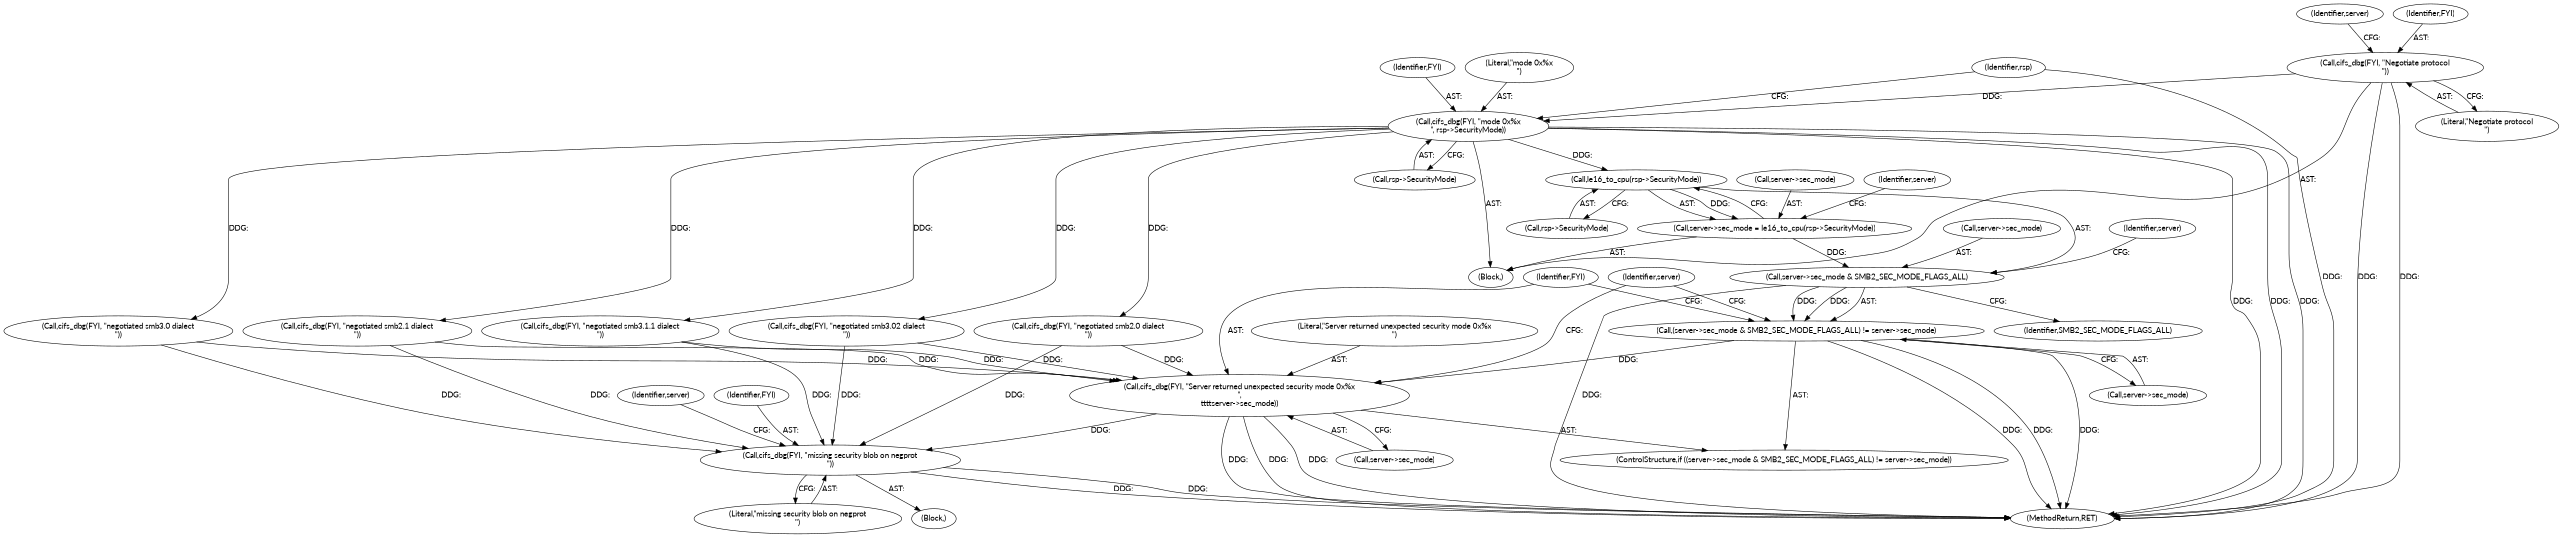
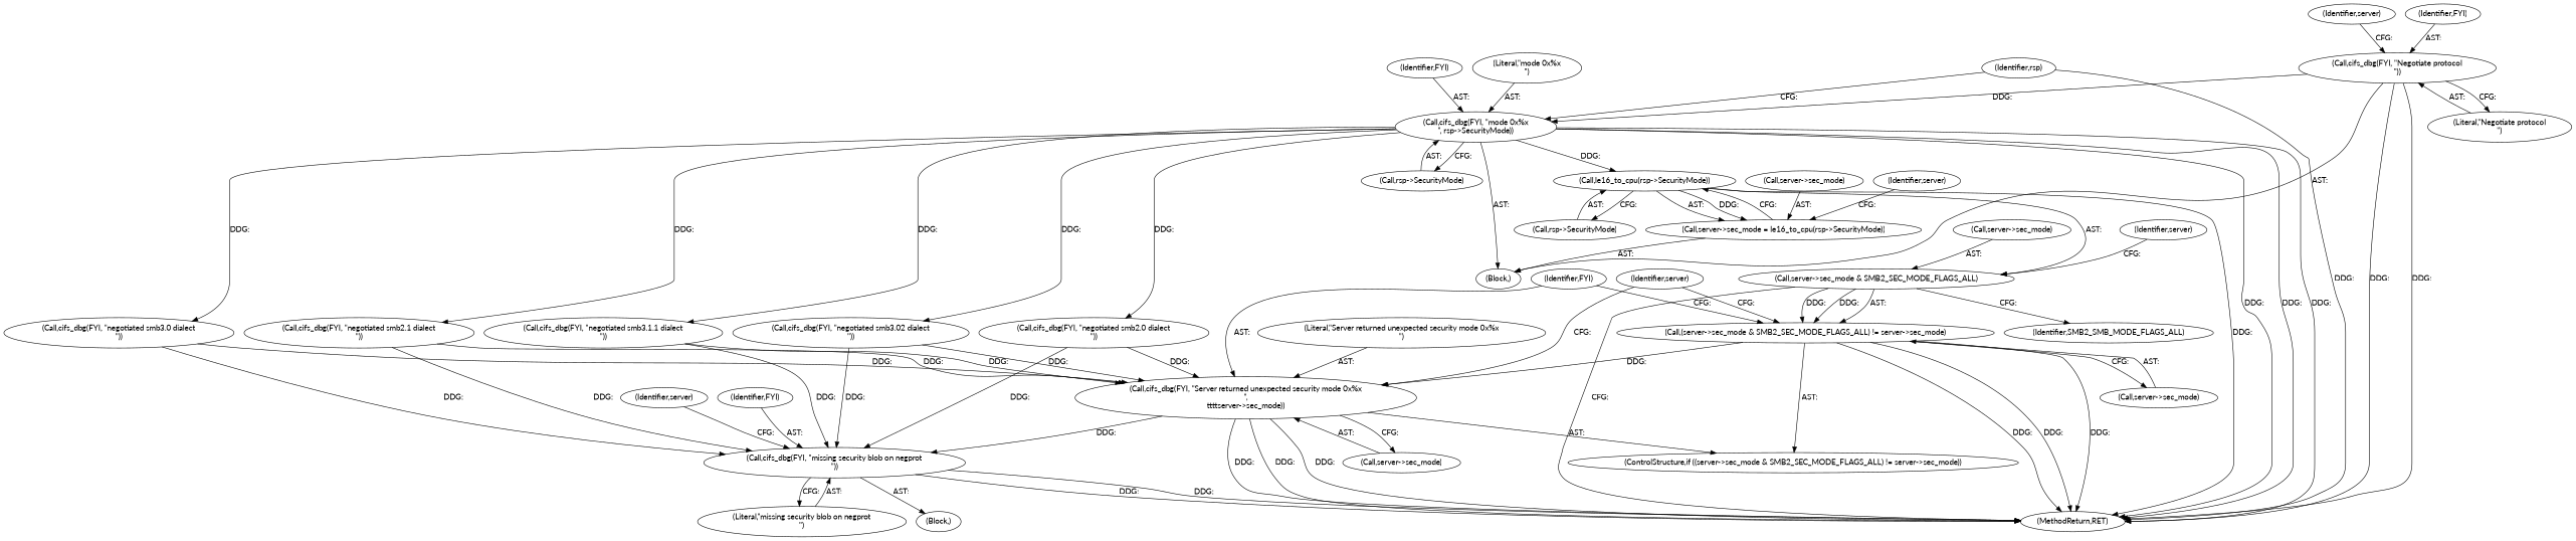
  digraph {
    fontname=Lato
    node [fontname=Lato]
    edge [fontname=Lato]
    n1 [label="(Call,server->sec_mode & SMB2_SEC_MODE_FLAGS_ALL)"]
    n2 [label="(Call,(server->sec_mode & SMB2_SEC_MODE_FLAGS_ALL) != server->sec_mode)"]
-   n3 [label="(Identifier,SMB2_SEC_MODE_FLAGS_ALL)"]
+   n3 [label="(Identifier,SMB2_SMB_MODE_FLAGS_ALL)"]
    n4 [label="(MethodReturn,RET)"]
    n5 [label="(Call,cifs_dbg(FYI, \"Server returned unexpected security mode 0x%x\n\",\n\t\t\t\tserver->sec_mode))"]
    n6 [label="(Call,server->sec_mode)"]
    n7 [label="(ControlStructure,if ((server->sec_mode & SMB2_SEC_MODE_FLAGS_ALL) != server->sec_mode))"]
    n8 [label="(Call,server->sec_mode = le16_to_cpu(rsp->SecurityMode))"]
    n9 [label="(Call,le16_to_cpu(rsp->SecurityMode))"]
    n10 [label="(Block,)"]
    n11 [label="(Call,rsp->SecurityMode)"]
    n12 [label="(Call,cifs_dbg(FYI, \"mode 0x%x\n\", rsp->SecurityMode))"]
    n13 [label="(Call,cifs_dbg(FYI, \"negotiated smb3.02 dialect\n\"))"]
    n14 [label="(Call,cifs_dbg(FYI, \"negotiated smb2.0 dialect\n\"))"]
    n15 [label="(Call,cifs_dbg(FYI, \"negotiated smb2.1 dialect\n\"))"]
    n16 [label="(Call,rsp->SecurityMode)"]
    n17 [label="(Call,cifs_dbg(FYI, \"negotiated smb3.0 dialect\n\"))"]
    n18 [label="(Call,cifs_dbg(FYI, \"negotiated smb3.1.1 dialect\n\"))"]
    n19 [label="(Call,cifs_dbg(FYI, \"missing security blob on negprot\n\"))"]
    n20 [label="(Call,cifs_dbg(FYI, \"Negotiate protocol\n\"))"]
    n21 [label="(Literal,\"Negotiate protocol\n\")"]
    n22 [label="(Call,server->sec_mode)"]
    n23 [label="(Literal,\"missing security blob on negprot\n\")"]
    n24 [label="(Block,)"]
    n25 [label="(Identifier,FYI)"]
    n26 [label="(Identifier,server)"]
    n27 [label="(Identifier,server)"]
    n28 [label="(Identifier,server)"]
    n29 [label="(Identifier,FYI)"]
    n30 [label="(Call,server->sec_mode)"]
    n31 [label="(Identifier,server)"]
    n32 [label="(Identifier,FYI)"]
    n33 [label="(Literal,\"Server returned unexpected security mode 0x%x\n\")"]
    n34 [label="(Identifier,rsp)"]
    n35 [label="(Call,server->sec_mode)"]
    n36 [label="(Literal,\"mode 0x%x\n\")"]
    n37 [label="(Identifier,FYI)"]
    n38 [label="(Identifier,server)"]
    n1 -> n2 [label="AST: "]
    n1 -> n2 [label="DDG: "]
    n1 -> n2 [label="DDG: "]
    n1 -> n3 [label="CFG: "]
-   n1 -> n4 [label="DDG: "]
+   n1 -> n4 [label="CFG: "]
    n2 -> n4 [label="DDG: "]
    n2 -> n4 [label="DDG: "]
    n2 -> n4 [label="DDG: "]
    n2 -> n5 [label="DDG: "]
    n2 -> n6 [label="CFG: "]
    n2 -> n7 [label="AST: "]
    n5 -> n4 [label="DDG: "]
    n5 -> n4 [label="DDG: "]
    n5 -> n4 [label="DDG: "]
    n5 -> n7 [label="AST: "]
    n5 -> n19 [label="DDG: "]
    n5 -> n22 [label="CFG: "]
    n6 -> n2 [label="AST: "]
-   n8 -> n1 [label="DDG: "]
    n8 -> n9 [label="CFG: "]
    n8 -> n10 [label="AST: "]
    n9 -> n1 [label="AST: "]
+   n9 -> n4 [label="DDG: "]
    n9 -> n8 [label="AST: "]
    n9 -> n8 [label="DDG: "]
    n9 -> n11 [label="CFG: "]
    n11 -> n9 [label="AST: "]
    n12 -> n4 [label="DDG: "]
    n12 -> n4 [label="DDG: "]
    n12 -> n4 [label="DDG: "]
    n12 -> n9 [label="DDG: "]
    n12 -> n10 [label="AST: "]
    n12 -> n13 [label="DDG: "]
    n12 -> n14 [label="DDG: "]
    n12 -> n15 [label="DDG: "]
    n12 -> n16 [label="CFG: "]
    n12 -> n17 [label="DDG: "]
    n12 -> n18 [label="DDG: "]
    n13 -> n5 [label="DDG: "]
    n13 -> n19 [label="DDG: "]
    n14 -> n5 [label="DDG: "]
    n14 -> n19 [label="DDG: "]
    n15 -> n5 [label="DDG: "]
    n15 -> n19 [label="DDG: "]
    n16 -> n12 [label="AST: "]
    n17 -> n5 [label="DDG: "]
    n17 -> n19 [label="DDG: "]
    n18 -> n5 [label="DDG: "]
    n18 -> n19 [label="DDG: "]
    n19 -> n4 [label="DDG: "]
    n19 -> n4 [label="DDG: "]
    n19 -> n23 [label="CFG: "]
    n19 -> n24 [label="AST: "]
    n20 -> n4 [label="DDG: "]
    n20 -> n4 [label="DDG: "]
    n20 -> n10 [label="AST: "]
    n20 -> n12 [label="DDG: "]
    n20 -> n21 [label="CFG: "]
    n21 -> n20 [label="AST: "]
    n22 -> n5 [label="AST: "]
    n23 -> n19 [label="AST: "]
    n25 -> n12 [label="AST: "]
    n26 -> n20 [label="CFG: "]
    n27 -> n2 [label="CFG: "]
    n27 -> n5 [label="CFG: "]
    n28 -> n19 [label="CFG: "]
    n29 -> n2 [label="CFG: "]
    n29 -> n5 [label="AST: "]
    n30 -> n1 [label="AST: "]
    n31 -> n1 [label="CFG: "]
    n32 -> n20 [label="AST: "]
    n33 -> n5 [label="AST: "]
    n34 -> n4 [label="DDG: "]
    n34 -> n12 [label="CFG: "]
    n35 -> n8 [label="AST: "]
    n36 -> n12 [label="AST: "]
    n37 -> n19 [label="AST: "]
    n38 -> n8 [label="CFG: "]
  }
